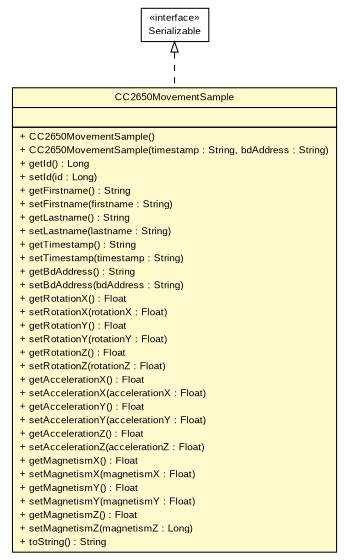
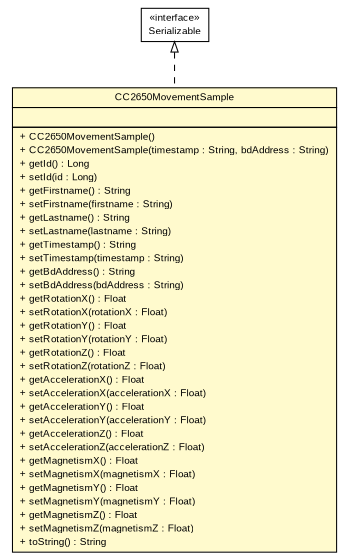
  digraph {
    nodesep=0.25
    ranksep=0.5
    fontname="Liberation Sans"
    node [fontcolor=black fontname="Liberation Sans" fontsize=10.0 shape=plaintext]
-   n1 [label=<<table title="de.fhg.fit.biomos.sensorplatform.sample.CC2650MovementSample" border="0" cellborder="1" cellspacing="0" cellpadding="2" port="p" bgcolor="lemonChiffon" href="./CC2650MovementSample.html"> 		<tr><td><table border="0" cellspacing="0" cellpadding="1"> <tr><td align="center" balign="center"> CC2650MovementSample </td></tr> 		</table></td></tr> 		<tr><td><table border="0" cellspacing="0" cellpadding="1"> <tr><td align="left" balign="left">  </td></tr> 		</table></td></tr> 		<tr><td><table border="0" cellspacing="0" cellpadding="1"> <tr><td align="left" balign="left"> + CC2650MovementSample() </td></tr> <tr><td align="left" balign="left"> + CC2650MovementSample(timestamp : String, bdAddress : String) </td></tr> <tr><td align="left" balign="left"> + getId() : Long </td></tr> <tr><td align="left" balign="left"> + setId(id : Long) </td></tr> <tr><td align="left" balign="left"> + getFirstname() : String </td></tr> <tr><td align="left" balign="left"> + setFirstname(firstname : String) </td></tr> <tr><td align="left" balign="left"> + getLastname() : String </td></tr> <tr><td align="left" balign="left"> + setLastname(lastname : String) </td></tr> <tr><td align="left" balign="left"> + getTimestamp() : String </td></tr> <tr><td align="left" balign="left"> + setTimestamp(timestamp : String) </td></tr> <tr><td align="left" balign="left"> + getBdAddress() : String </td></tr> <tr><td align="left" balign="left"> + setBdAddress(bdAddress : String) </td></tr> <tr><td align="left" balign="left"> + getRotationX() : Float </td></tr> <tr><td align="left" balign="left"> + setRotationX(rotationX : Float) </td></tr> <tr><td align="left" balign="left"> + getRotationY() : Float </td></tr> <tr><td align="left" balign="left"> + setRotationY(rotationY : Float) </td></tr> <tr><td align="left" balign="left"> + getRotationZ() : Float </td></tr> <tr><td align="left" balign="left"> + setRotationZ(rotationZ : Float) </td></tr> <tr><td align="left" balign="left"> + getAccelerationX() : Float </td></tr> <tr><td align="left" balign="left"> + setAccelerationX(accelerationX : Float) </td></tr> <tr><td align="left" balign="left"> + getAccelerationY() : Float </td></tr> <tr><td align="left" balign="left"> + setAccelerationY(accelerationY : Float) </td></tr> <tr><td align="left" balign="left"> + getAccelerationZ() : Float </td></tr> <tr><td align="left" balign="left"> + setAccelerationZ(accelerationZ : Float) </td></tr> <tr><td align="left" balign="left"> + getMagnetismX() : Float </td></tr> <tr><td align="left" balign="left"> + setMagnetismX(magnetismX : Float) </td></tr> <tr><td align="left" balign="left"> + getMagnetismY() : Float </td></tr> <tr><td align="left" balign="left"> + setMagnetismY(magnetismY : Float) </td></tr> <tr><td align="left" balign="left"> + getMagnetismZ() : Float </td></tr> <tr><td align="left" balign="left"> + setMagnetismZ(magnetismZ : Long) </td></tr> <tr><td align="left" balign="left"> + toString() : String </td></tr> 		</table></td></tr> 		</table>>]
+   n1 [label=<<table title="de.fhg.fit.biomos.sensorplatform.sample.CC2650MovementSample" border="0" cellborder="1" cellspacing="0" cellpadding="2" port="p" bgcolor="lemonChiffon" href="./CC2650MovementSample.html"> 		<tr><td><table border="0" cellspacing="0" cellpadding="1"> <tr><td align="center" balign="center"> CC2650MovementSample </td></tr> 		</table></td></tr> 		<tr><td><table border="0" cellspacing="0" cellpadding="1"> <tr><td align="left" balign="left">  </td></tr> 		</table></td></tr> 		<tr><td><table border="0" cellspacing="0" cellpadding="1"> <tr><td align="left" balign="left"> + CC2650MovementSample() </td></tr> <tr><td align="left" balign="left"> + CC2650MovementSample(timestamp : String, bdAddress : String) </td></tr> <tr><td align="left" balign="left"> + getId() : Long </td></tr> <tr><td align="left" balign="left"> + setId(id : Long) </td></tr> <tr><td align="left" balign="left"> + getFirstname() : String </td></tr> <tr><td align="left" balign="left"> + setFirstname(firstname : String) </td></tr> <tr><td align="left" balign="left"> + getLastname() : String </td></tr> <tr><td align="left" balign="left"> + setLastname(lastname : String) </td></tr> <tr><td align="left" balign="left"> + getTimestamp() : String </td></tr> <tr><td align="left" balign="left"> + setTimestamp(timestamp : String) </td></tr> <tr><td align="left" balign="left"> + getBdAddress() : String </td></tr> <tr><td align="left" balign="left"> + setBdAddress(bdAddress : String) </td></tr> <tr><td align="left" balign="left"> + getRotationX() : Float </td></tr> <tr><td align="left" balign="left"> + setRotationX(rotationX : Float) </td></tr> <tr><td align="left" balign="left"> + getRotationY() : Float </td></tr> <tr><td align="left" balign="left"> + setRotationY(rotationY : Float) </td></tr> <tr><td align="left" balign="left"> + getRotationZ() : Float </td></tr> <tr><td align="left" balign="left"> + setRotationZ(rotationZ : Float) </td></tr> <tr><td align="left" balign="left"> + getAccelerationX() : Float </td></tr> <tr><td align="left" balign="left"> + setAccelerationX(accelerationX : Float) </td></tr> <tr><td align="left" balign="left"> + getAccelerationY() : Float </td></tr> <tr><td align="left" balign="left"> + setAccelerationY(accelerationY : Float) </td></tr> <tr><td align="left" balign="left"> + getAccelerationZ() : Float </td></tr> <tr><td align="left" balign="left"> + setAccelerationZ(accelerationZ : Float) </td></tr> <tr><td align="left" balign="left"> + getMagnetismX() : Float </td></tr> <tr><td align="left" balign="left"> + setMagnetismX(magnetismX : Float) </td></tr> <tr><td align="left" balign="left"> + getMagnetismY() : Float </td></tr> <tr><td align="left" balign="left"> + setMagnetismY(magnetismY : Float) </td></tr> <tr><td align="left" balign="left"> + getMagnetismZ() : Float </td></tr> <tr><td align="left" balign="left"> + setMagnetismZ(magnetismZ : Float) </td></tr> <tr><td align="left" balign="left"> + toString() : String </td></tr> 		</table></td></tr> 		</table>>]
    n2 [label=<<table title="java.io.Serializable" border="0" cellborder="1" cellspacing="0" cellpadding="2" port="p" href="http://java.sun.com/j2se/1.4.2/docs/api/java/io/Serializable.html"> 		<tr><td><table border="0" cellspacing="0" cellpadding="1"> <tr><td align="center" balign="center"> &#171;interface&#187; </td></tr> <tr><td align="center" balign="center"> Serializable </td></tr> 		</table></td></tr> 		</table>>]
    n2 -> n1 [arrowtail=empty dir=back fontname="Liberation Sans" fontsize=10 headport=p labelfontname=arial labelfontsize=10 style=dashed tailport=p]
  }
